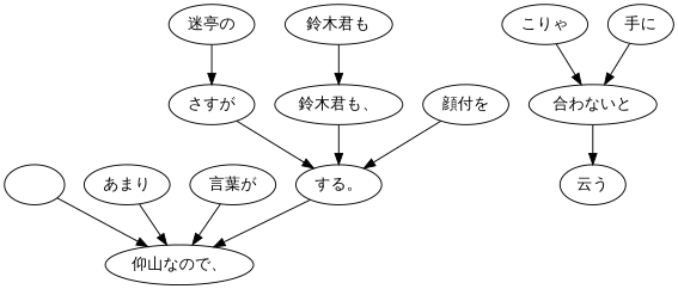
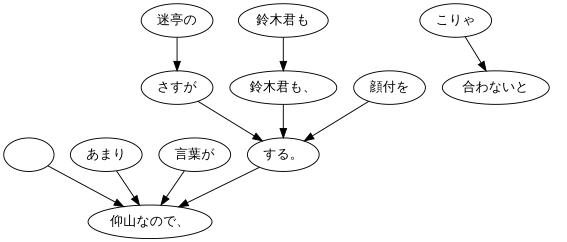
  digraph {
    n1 [label="　"]
    n2 [label="仰山なので、"]
    n3 [label="あまり"]
    n4 [label="迷亭の"]
    n5 [label="さすが"]
    n6 [label="言葉が"]
    n7 [label="する。"]
    n8 [label="鈴木君も"]
    n9 [label="鈴木君も、"]
    n10 [label="こりゃ"]
    n11 [label="合わないと"]
-   n12 [label="云う"]
-   n13 [label="手に"]
    n14 [label="顔付を"]
    n1 -> n2
    n3 -> n2
    n4 -> n5
    n5 -> n7
    n6 -> n2
    n7 -> n2
    n8 -> n9
    n9 -> n7
    n10 -> n11
-   n11 -> n12
-   n13 -> n11
    n14 -> n7
  }
